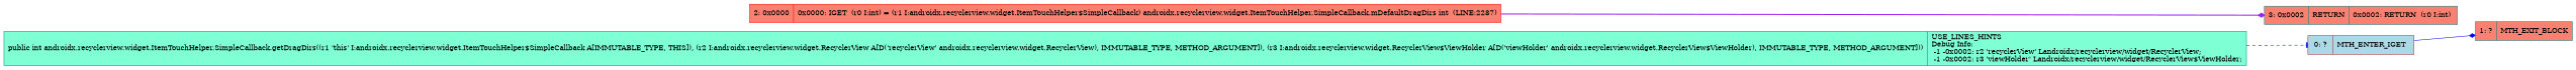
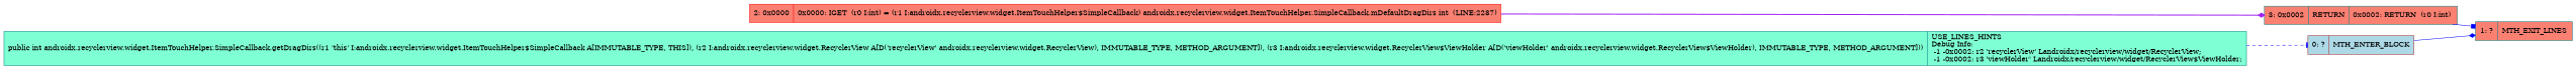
  digraph {
    rankdir=LR
    node [color=teal fillcolor=salmon shape=record style=filled]
    edge [arrowhead=diamond color=blue style=solid]
-   n1 [color=brown fillcolor=lightblue label="{0\:\ ?|MTH_ENTER_IGET\l}"]
-   n2 [label="{1\:\ ?|MTH_EXIT_BLOCK\l}"]
+   n1 [color=brown fillcolor=lightblue label="{0\:\ ?|MTH_ENTER_BLOCK\l}"]
+   n2 [label="{1\:\ ?|MTH_EXIT_LINES\l}"]
    n3 [color=red label="{2\:\ 0x0000|0x0000: IGET  (r0 I:int) = (r1 I:androidx.recyclerview.widget.ItemTouchHelper$SimpleCallback) androidx.recyclerview.widget.ItemTouchHelper.SimpleCallback.mDefaultDragDirs int  (LINE:2287)\l}"]
    n4 [label="{3\:\ 0x0002|RETURN\l|0x0002: RETURN  (r0 I:int) \l}"]
    n5 [fillcolor=aquamarine label="{public int androidx.recyclerview.widget.ItemTouchHelper.SimpleCallback.getDragDirs((r1 'this' I:androidx.recyclerview.widget.ItemTouchHelper$SimpleCallback A[IMMUTABLE_TYPE, THIS]), (r2 I:androidx.recyclerview.widget.RecyclerView A[D('recyclerView' androidx.recyclerview.widget.RecyclerView), IMMUTABLE_TYPE, METHOD_ARGUMENT]), (r3 I:androidx.recyclerview.widget.RecyclerView$ViewHolder A[D('viewHolder' androidx.recyclerview.widget.RecyclerView$ViewHolder), IMMUTABLE_TYPE, METHOD_ARGUMENT]))  | USE_LINES_HINTS\lDebug Info:\l  \-1 \-0x0002: r2 'recyclerView' Landroidx\/recyclerview\/widget\/RecyclerView;\l  \-1 \-0x0002: r3 'viewHolder' Landroidx\/recyclerview\/widget\/RecyclerView$ViewHolder;\l}"]
    n1 -> n2
    n3 -> n4 [color=purple style=bold]
+   n4 -> n2 [arrowhead=box]
    n5 -> n1 [arrowhead=tee style=dashed]
  }
